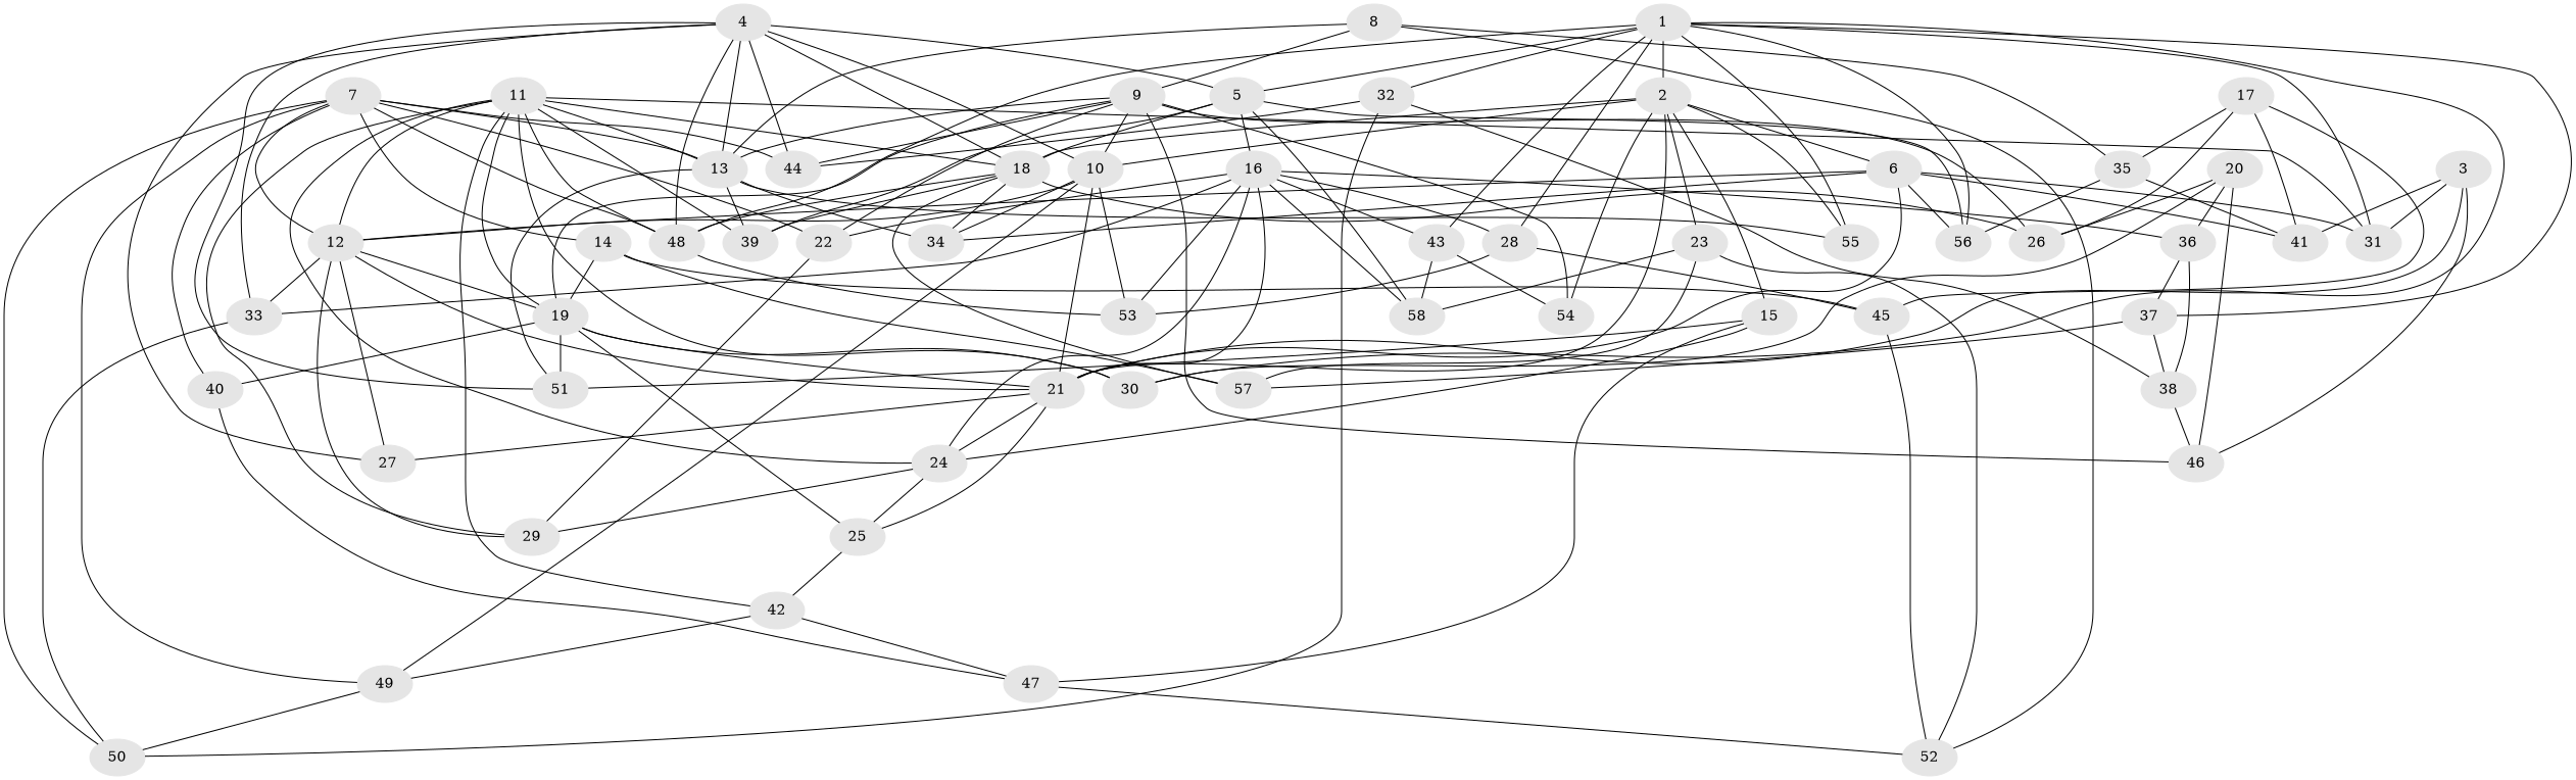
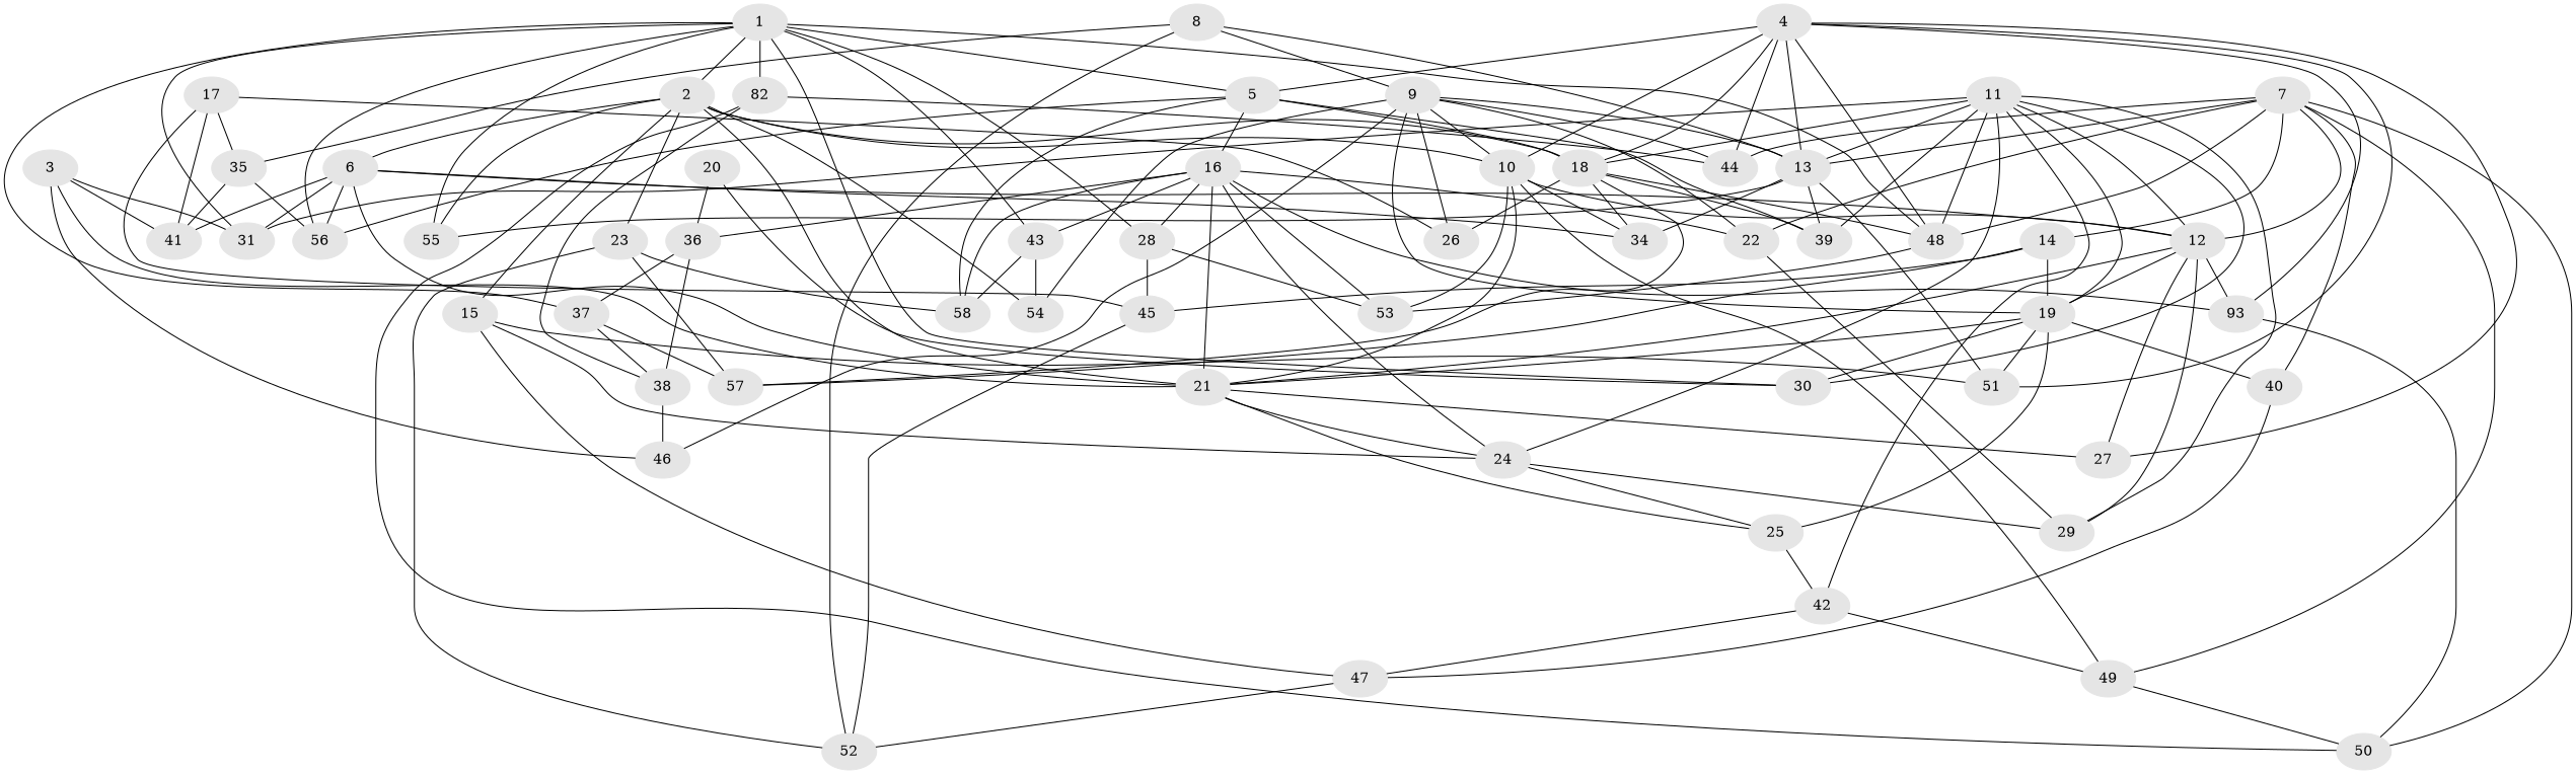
  graph {
    node [color=gray90 style=filled]
    edge [weight=1.0]
    1
    2
    5
    28
    31
-   32
+   32 [label=82]
    37
    43
    48
    55
    56
    30
    6
    10
    15
    18
    21
    23
    54
    16
    39
    58
    53
    45
    44
    50
    38
    57
    41
    12
    34
    49
    51
    24
    47
    26
    27
    25
    52
    3
    46
    4
    13
-   33
+   33 [label=93]
    22
    36
    19
    29
    7
    14
    40
    8
    9
    35
    11
    42
    17
    20
    1 -- 2
    1 -- 5
    1 -- 28
    1 -- 31
    1 -- 32
    1 -- 37
    1 -- 43
    1 -- 48
    1 -- 55
    1 -- 56
    1 -- 30
    2 -- 55 [weight=2.0]
    2 -- 6
    2 -- 10 [weight=2.0]
    2 -- 15
    2 -- 18
    2 -- 21
    2 -- 23
    2 -- 54
    5 -- 56
    5 -- 18
    5 -- 16
    5 -- 39
    5 -- 58
    28 -- 53
    28 -- 45
    32 -- 44
    32 -- 50
    32 -- 38
    37 -- 38
    37 -- 57
    43 -- 54
    43 -- 58
    48 -- 53
    6 -- 31
    6 -- 56
    6 -- 21 [weight=2.0]
    6 -- 41
    6 -- 12
    6 -- 34
    10 -- 21
    10 -- 53
    10 -- 12 [weight=2.0]
    10 -- 34
    10 -- 49
    15 -- 51
    15 -- 24
    15 -- 47
    18 -- 48
    18 -- 39
    18 -- 57
    18 -- 34
    18 -- 26
    21 -- 24
    21 -- 27
    21 -- 25
    23 -- 58
    23 -- 57
    23 -- 52
    16 -- 28
    16 -- 43
    16 -- 21
    16 -- 58
    16 -- 53
    16 -- 24
    16 -- 33
    16 -- 22
    16 -- 36
    45 -- 52
    38 -- 46
    12 -- 21 [weight=2.0]
    12 -- 27 [weight=2.0]
    12 -- 33
    12 -- 19
    12 -- 29
    49 -- 50
    24 -- 25
    24 -- 29
    47 -- 52
    25 -- 42
    3 -- 31
    3 -- 21
    3 -- 41
    3 -- 46
    4 -- 5 [weight=2.0]
    4 -- 48
    4 -- 10
    4 -- 18
    4 -- 44 [weight=2.0]
    4 -- 51
    4 -- 27
    4 -- 13 [weight=2.0]
    4 -- 33
    13 -- 55
    13 -- 39
    13 -- 34
    13 -- 51
    33 -- 50
    22 -- 29
    36 -- 37
    36 -- 38
    19 -- 30
    19 -- 21
    19 -- 51
    19 -- 25
    19 -- 40 [weight=2.0]
    7 -- 48
    7 -- 44 [weight=2.0]
    7 -- 50
    7 -- 12
    7 -- 49
    7 -- 13
    7 -- 22
    7 -- 14
    7 -- 40
    14 -- 45
    14 -- 57
    14 -- 19
    40 -- 47
    8 -- 52
    8 -- 13
    8 -- 9
    8 -- 35
    9 -- 10
    9 -- 54 [weight=2.0]
    9 -- 44
    9 -- 26
    9 -- 46
    9 -- 13
    9 -- 22
    9 -- 19
    35 -- 56
    35 -- 41
    11 -- 31
    11 -- 48
    11 -- 30
    11 -- 18 [weight=2.0]
    11 -- 39
    11 -- 12
    11 -- 24
    11 -- 13
    11 -- 19
    11 -- 29
    11 -- 42
    42 -- 49
    42 -- 47
    17 -- 45
    17 -- 41
    17 -- 26
    17 -- 35
    20 -- 30
-   20 -- 26
-   20 -- 46
    20 -- 36
  }
